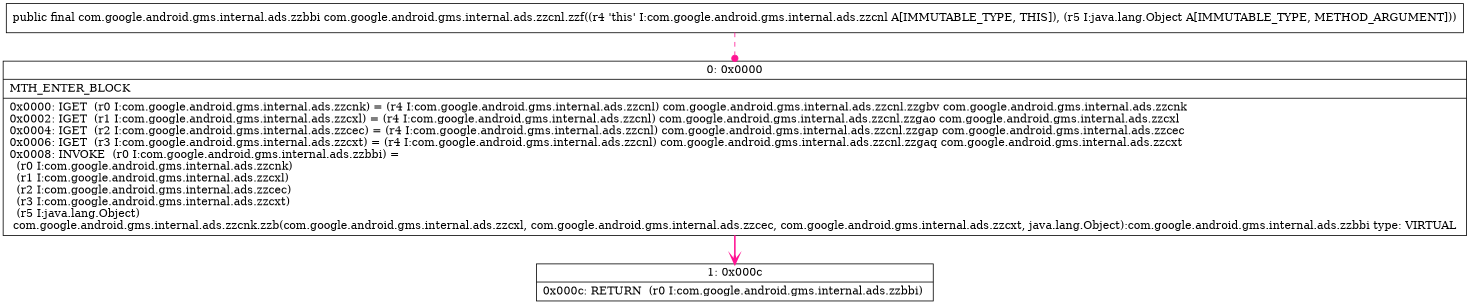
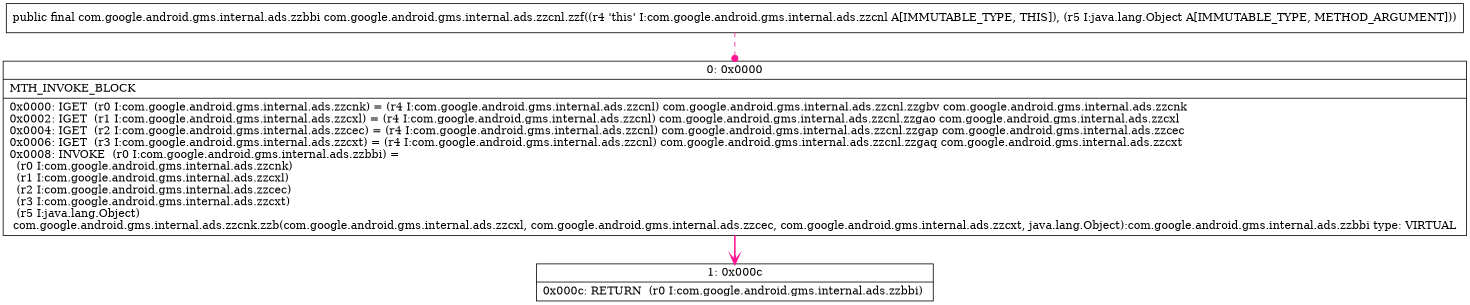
  digraph {
    node [shape=record]
    edge [color=deeppink]
-   n1 [label="{0\:\ 0x0000|MTH_ENTER_BLOCK\l|0x0000: IGET  (r0 I:com.google.android.gms.internal.ads.zzcnk) = (r4 I:com.google.android.gms.internal.ads.zzcnl) com.google.android.gms.internal.ads.zzcnl.zzgbv com.google.android.gms.internal.ads.zzcnk \l0x0002: IGET  (r1 I:com.google.android.gms.internal.ads.zzcxl) = (r4 I:com.google.android.gms.internal.ads.zzcnl) com.google.android.gms.internal.ads.zzcnl.zzgao com.google.android.gms.internal.ads.zzcxl \l0x0004: IGET  (r2 I:com.google.android.gms.internal.ads.zzcec) = (r4 I:com.google.android.gms.internal.ads.zzcnl) com.google.android.gms.internal.ads.zzcnl.zzgap com.google.android.gms.internal.ads.zzcec \l0x0006: IGET  (r3 I:com.google.android.gms.internal.ads.zzcxt) = (r4 I:com.google.android.gms.internal.ads.zzcnl) com.google.android.gms.internal.ads.zzcnl.zzgaq com.google.android.gms.internal.ads.zzcxt \l0x0008: INVOKE  (r0 I:com.google.android.gms.internal.ads.zzbbi) = \l  (r0 I:com.google.android.gms.internal.ads.zzcnk)\l  (r1 I:com.google.android.gms.internal.ads.zzcxl)\l  (r2 I:com.google.android.gms.internal.ads.zzcec)\l  (r3 I:com.google.android.gms.internal.ads.zzcxt)\l  (r5 I:java.lang.Object)\l com.google.android.gms.internal.ads.zzcnk.zzb(com.google.android.gms.internal.ads.zzcxl, com.google.android.gms.internal.ads.zzcec, com.google.android.gms.internal.ads.zzcxt, java.lang.Object):com.google.android.gms.internal.ads.zzbbi type: VIRTUAL \l}"]
+   n1 [label="{0\:\ 0x0000|MTH_INVOKE_BLOCK\l|0x0000: IGET  (r0 I:com.google.android.gms.internal.ads.zzcnk) = (r4 I:com.google.android.gms.internal.ads.zzcnl) com.google.android.gms.internal.ads.zzcnl.zzgbv com.google.android.gms.internal.ads.zzcnk \l0x0002: IGET  (r1 I:com.google.android.gms.internal.ads.zzcxl) = (r4 I:com.google.android.gms.internal.ads.zzcnl) com.google.android.gms.internal.ads.zzcnl.zzgao com.google.android.gms.internal.ads.zzcxl \l0x0004: IGET  (r2 I:com.google.android.gms.internal.ads.zzcec) = (r4 I:com.google.android.gms.internal.ads.zzcnl) com.google.android.gms.internal.ads.zzcnl.zzgap com.google.android.gms.internal.ads.zzcec \l0x0006: IGET  (r3 I:com.google.android.gms.internal.ads.zzcxt) = (r4 I:com.google.android.gms.internal.ads.zzcnl) com.google.android.gms.internal.ads.zzcnl.zzgaq com.google.android.gms.internal.ads.zzcxt \l0x0008: INVOKE  (r0 I:com.google.android.gms.internal.ads.zzbbi) = \l  (r0 I:com.google.android.gms.internal.ads.zzcnk)\l  (r1 I:com.google.android.gms.internal.ads.zzcxl)\l  (r2 I:com.google.android.gms.internal.ads.zzcec)\l  (r3 I:com.google.android.gms.internal.ads.zzcxt)\l  (r5 I:java.lang.Object)\l com.google.android.gms.internal.ads.zzcnk.zzb(com.google.android.gms.internal.ads.zzcxl, com.google.android.gms.internal.ads.zzcec, com.google.android.gms.internal.ads.zzcxt, java.lang.Object):com.google.android.gms.internal.ads.zzbbi type: VIRTUAL \l}"]
    n2 [label="{1\:\ 0x000c|0x000c: RETURN  (r0 I:com.google.android.gms.internal.ads.zzbbi) \l}"]
    n3 [label="{public final com.google.android.gms.internal.ads.zzbbi com.google.android.gms.internal.ads.zzcnl.zzf((r4 'this' I:com.google.android.gms.internal.ads.zzcnl A[IMMUTABLE_TYPE, THIS]), (r5 I:java.lang.Object A[IMMUTABLE_TYPE, METHOD_ARGUMENT])) }"]
    n1 -> n2 [style=bold arrowhead=vee]
    n3 -> n1 [style=dashed arrowhead=dot]
  }
